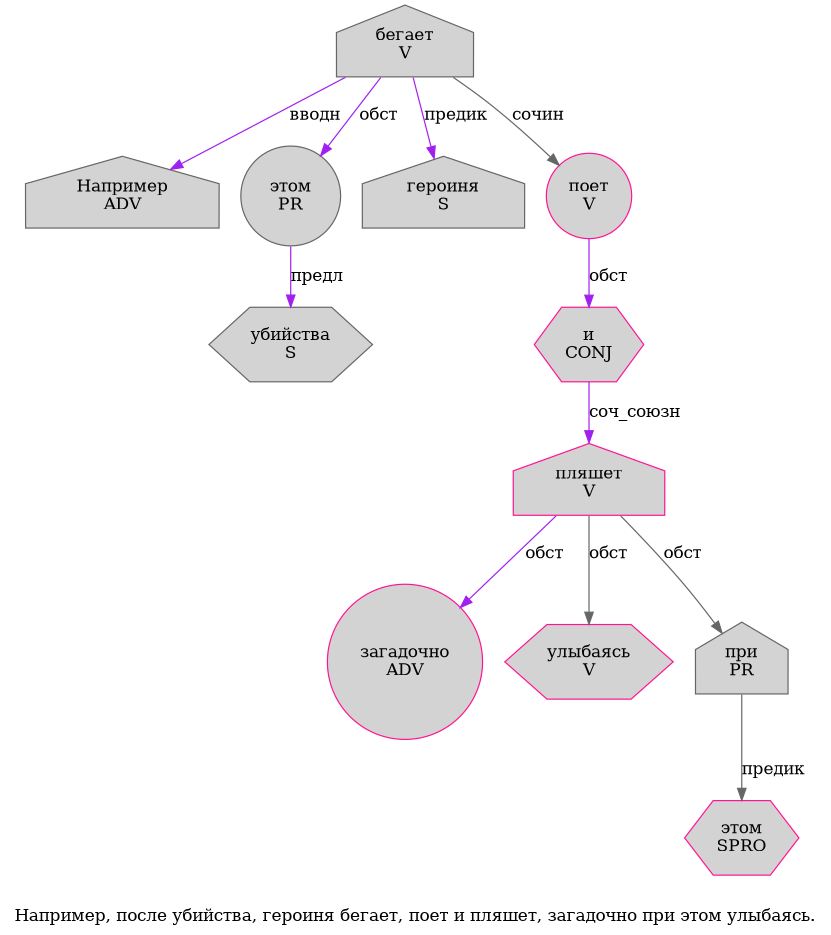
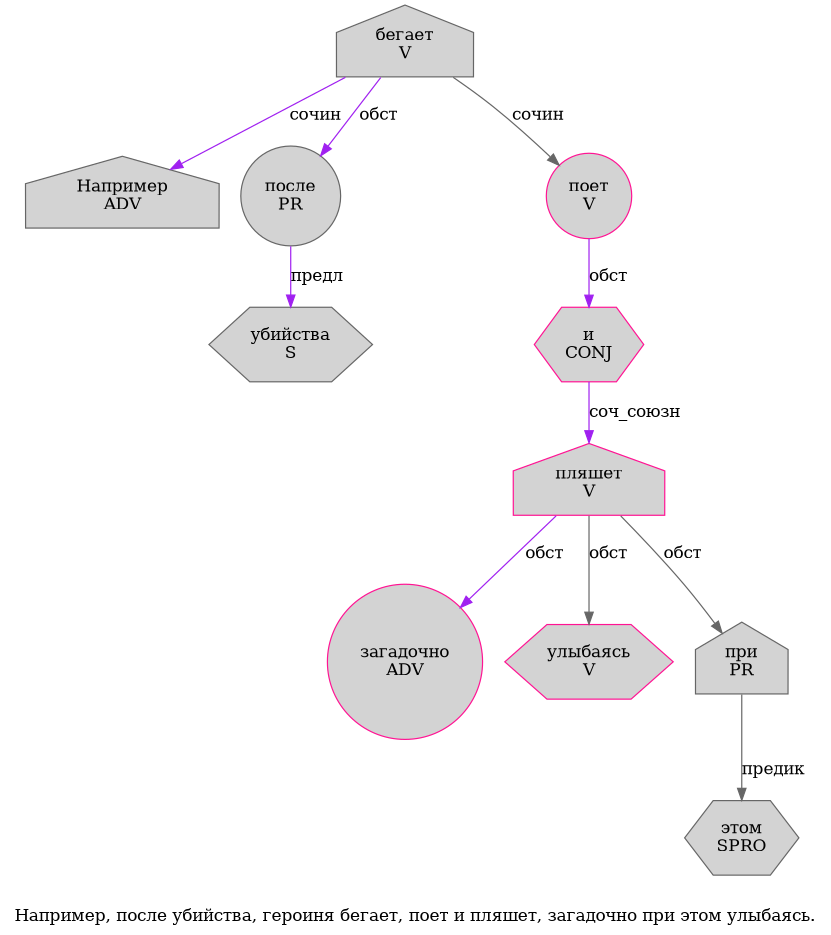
  digraph {
    label="Например, после убийства, героиня бегает, поет и пляшет, загадочно при этом улыбаясь."
    node [color=gray40 fillcolor=lightgray penwidth=1 shape=house style=filled]
    edge [color=purple]
    n1 [label="Например\nADV"]
-   n2 [label="этом\nPR" shape=circle]
+   n2 [label="после\nPR" shape=circle]
    n3 [label="убийства\nS" shape=hexagon]
-   n4 [label="героиня\nS"]
    n5 [label="бегает\nV"]
    n6 [color=deeppink label="поет\nV" shape=circle]
    n7 [color=deeppink label="и\nCONJ" shape=hexagon]
    n8 [color=deeppink label="пляшет\nV"]
    n9 [color=deeppink label="загадочно\nADV" shape=circle]
    n10 [color=deeppink label="улыбаясь\nV" shape=hexagon]
    n11 [label="при\nPR"]
-   n12 [color=deeppink label="этом\nSPRO" shape=hexagon]
+   n12 [label="этом\nSPRO" shape=hexagon]
    n2 -> n3 [label="предл"]
-   n5 -> n1 [label="вводн"]
+   n5 -> n1 [label="сочин"]
    n5 -> n2 [label="обст"]
-   n5 -> n4 [label="предик"]
    n5 -> n6 [color=gray40 label="сочин"]
    n6 -> n7 [label="обст"]
    n7 -> n8 [label="соч_союзн"]
    n8 -> n9 [label="обст"]
    n8 -> n10 [color=gray40 label="обст"]
    n8 -> n11 [color=gray40 label="обст"]
    n11 -> n12 [color=gray40 label="предик"]
  }
